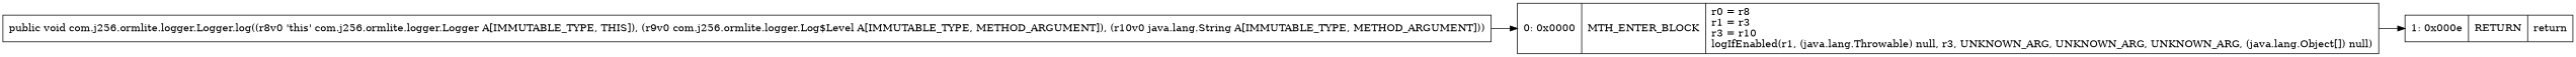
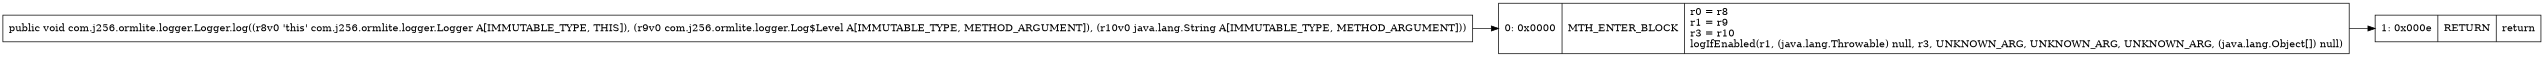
  digraph {
    rankdir=LR
    node [shape=record]
-   n1 [label="{0\:\ 0x0000|MTH_ENTER_BLOCK\l|r0 = r8\lr1 = r3\lr3 = r10\llogIfEnabled(r1, (java.lang.Throwable) null, r3, UNKNOWN_ARG, UNKNOWN_ARG, UNKNOWN_ARG, (java.lang.Object[]) null)\l}"]
+   n1 [label="{0\:\ 0x0000|MTH_ENTER_BLOCK\l|r0 = r8\lr1 = r9\lr3 = r10\llogIfEnabled(r1, (java.lang.Throwable) null, r3, UNKNOWN_ARG, UNKNOWN_ARG, UNKNOWN_ARG, (java.lang.Object[]) null)\l}"]
    n2 [label="{1\:\ 0x000e|RETURN\l|return\l}"]
    n3 [label="{public void com.j256.ormlite.logger.Logger.log((r8v0 'this' com.j256.ormlite.logger.Logger A[IMMUTABLE_TYPE, THIS]), (r9v0 com.j256.ormlite.logger.Log$Level A[IMMUTABLE_TYPE, METHOD_ARGUMENT]), (r10v0 java.lang.String A[IMMUTABLE_TYPE, METHOD_ARGUMENT])) }"]
    n1 -> n2
    n3 -> n1
  }
